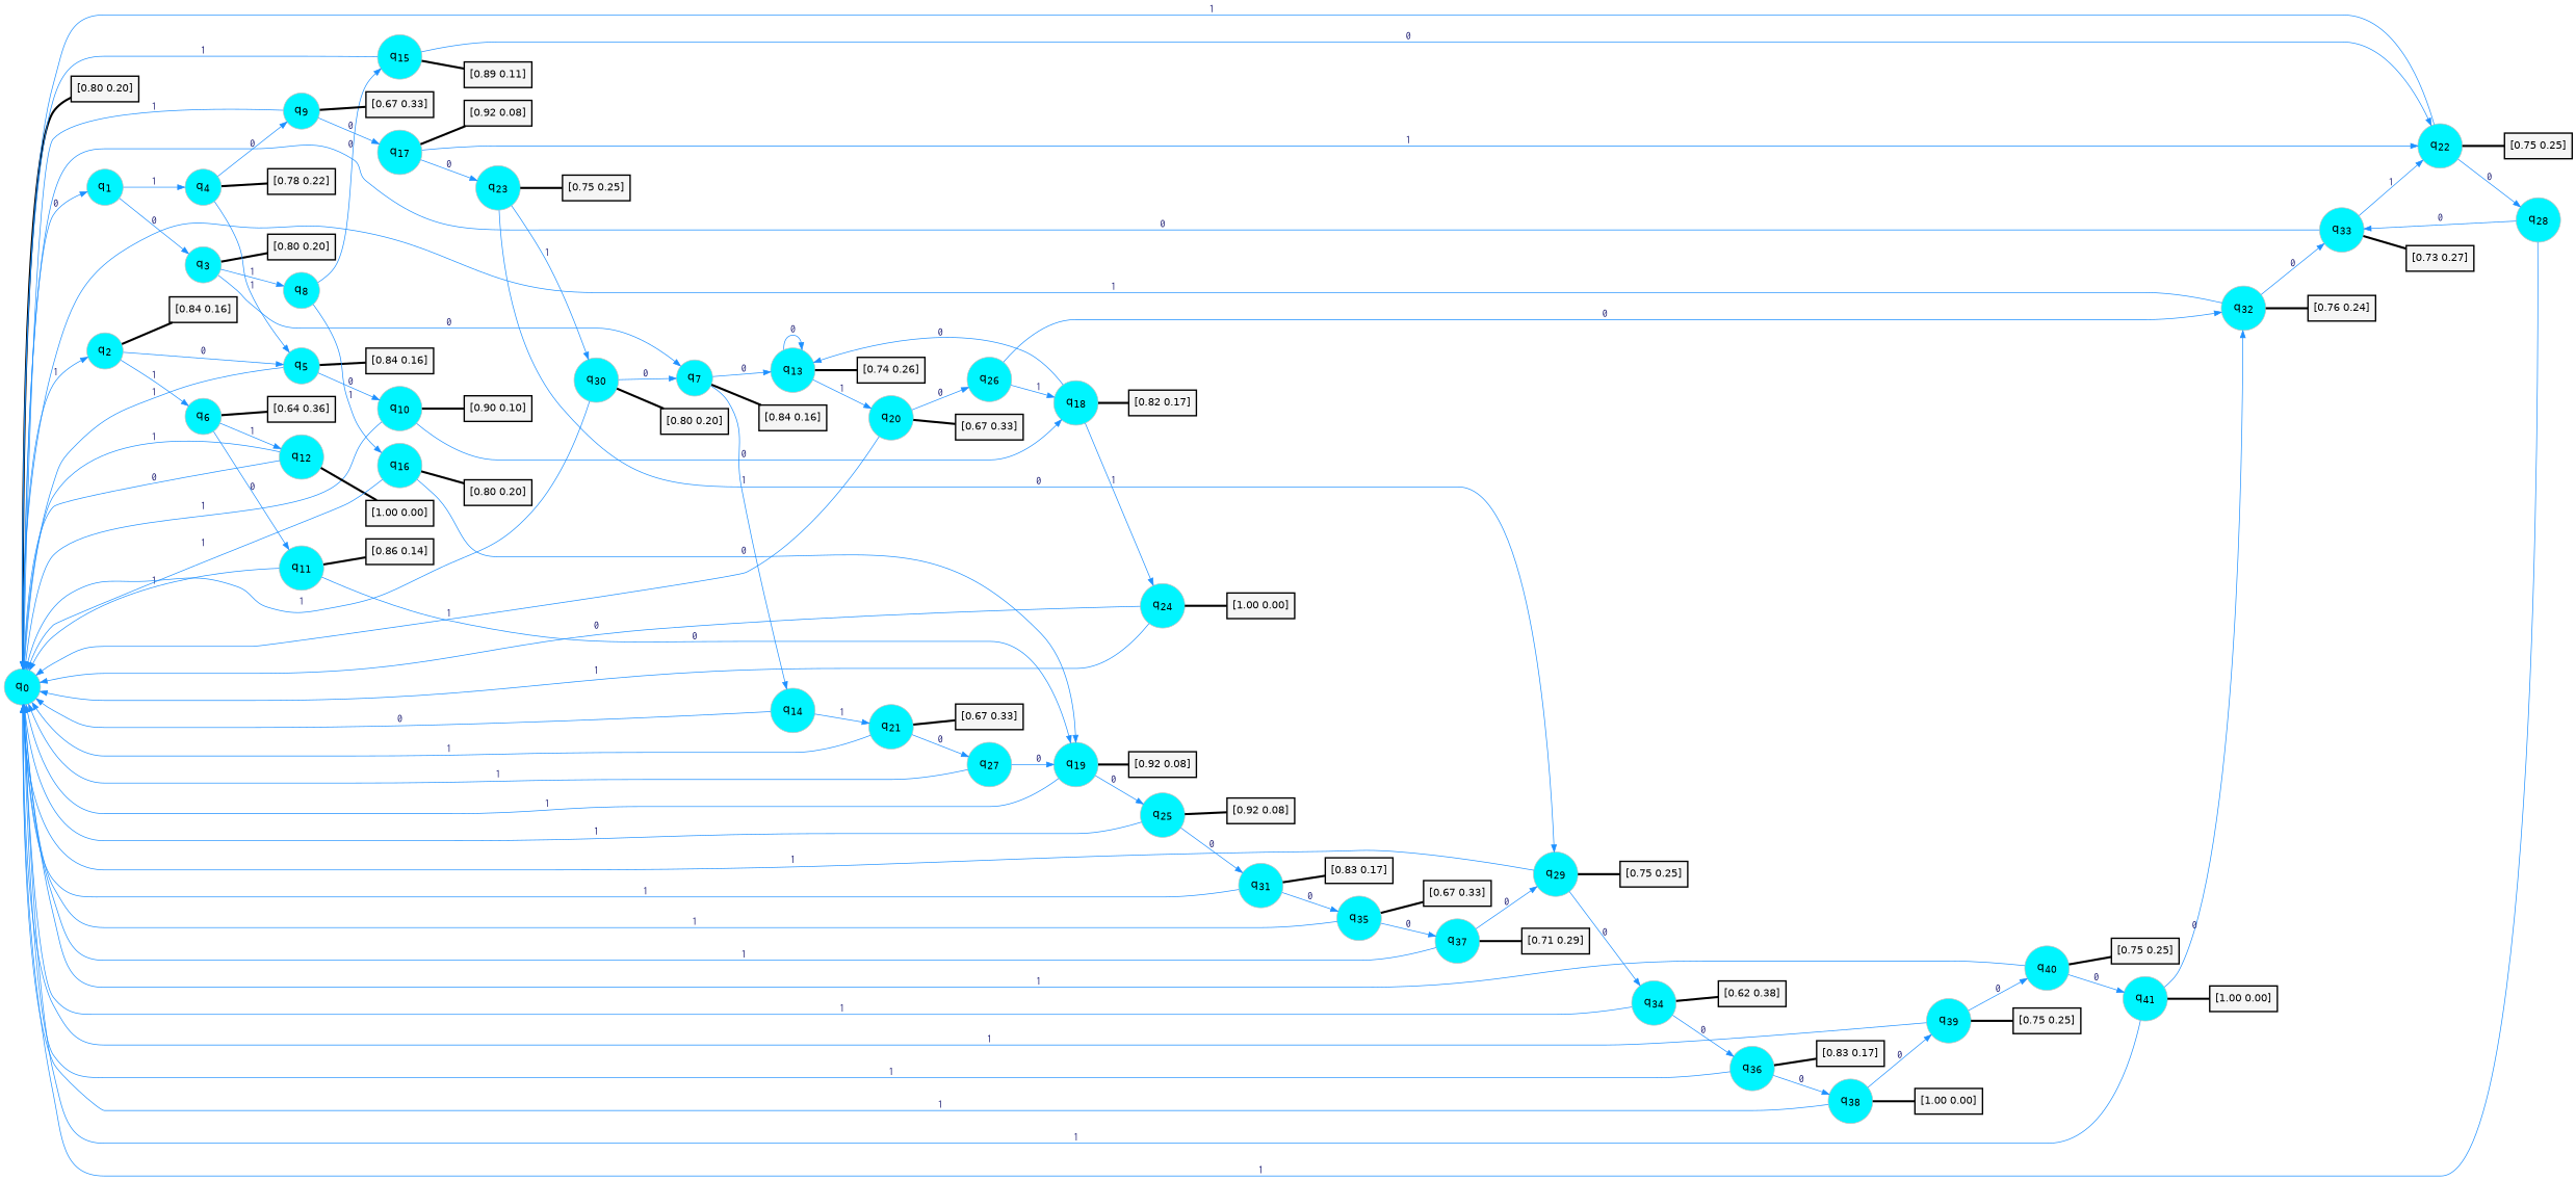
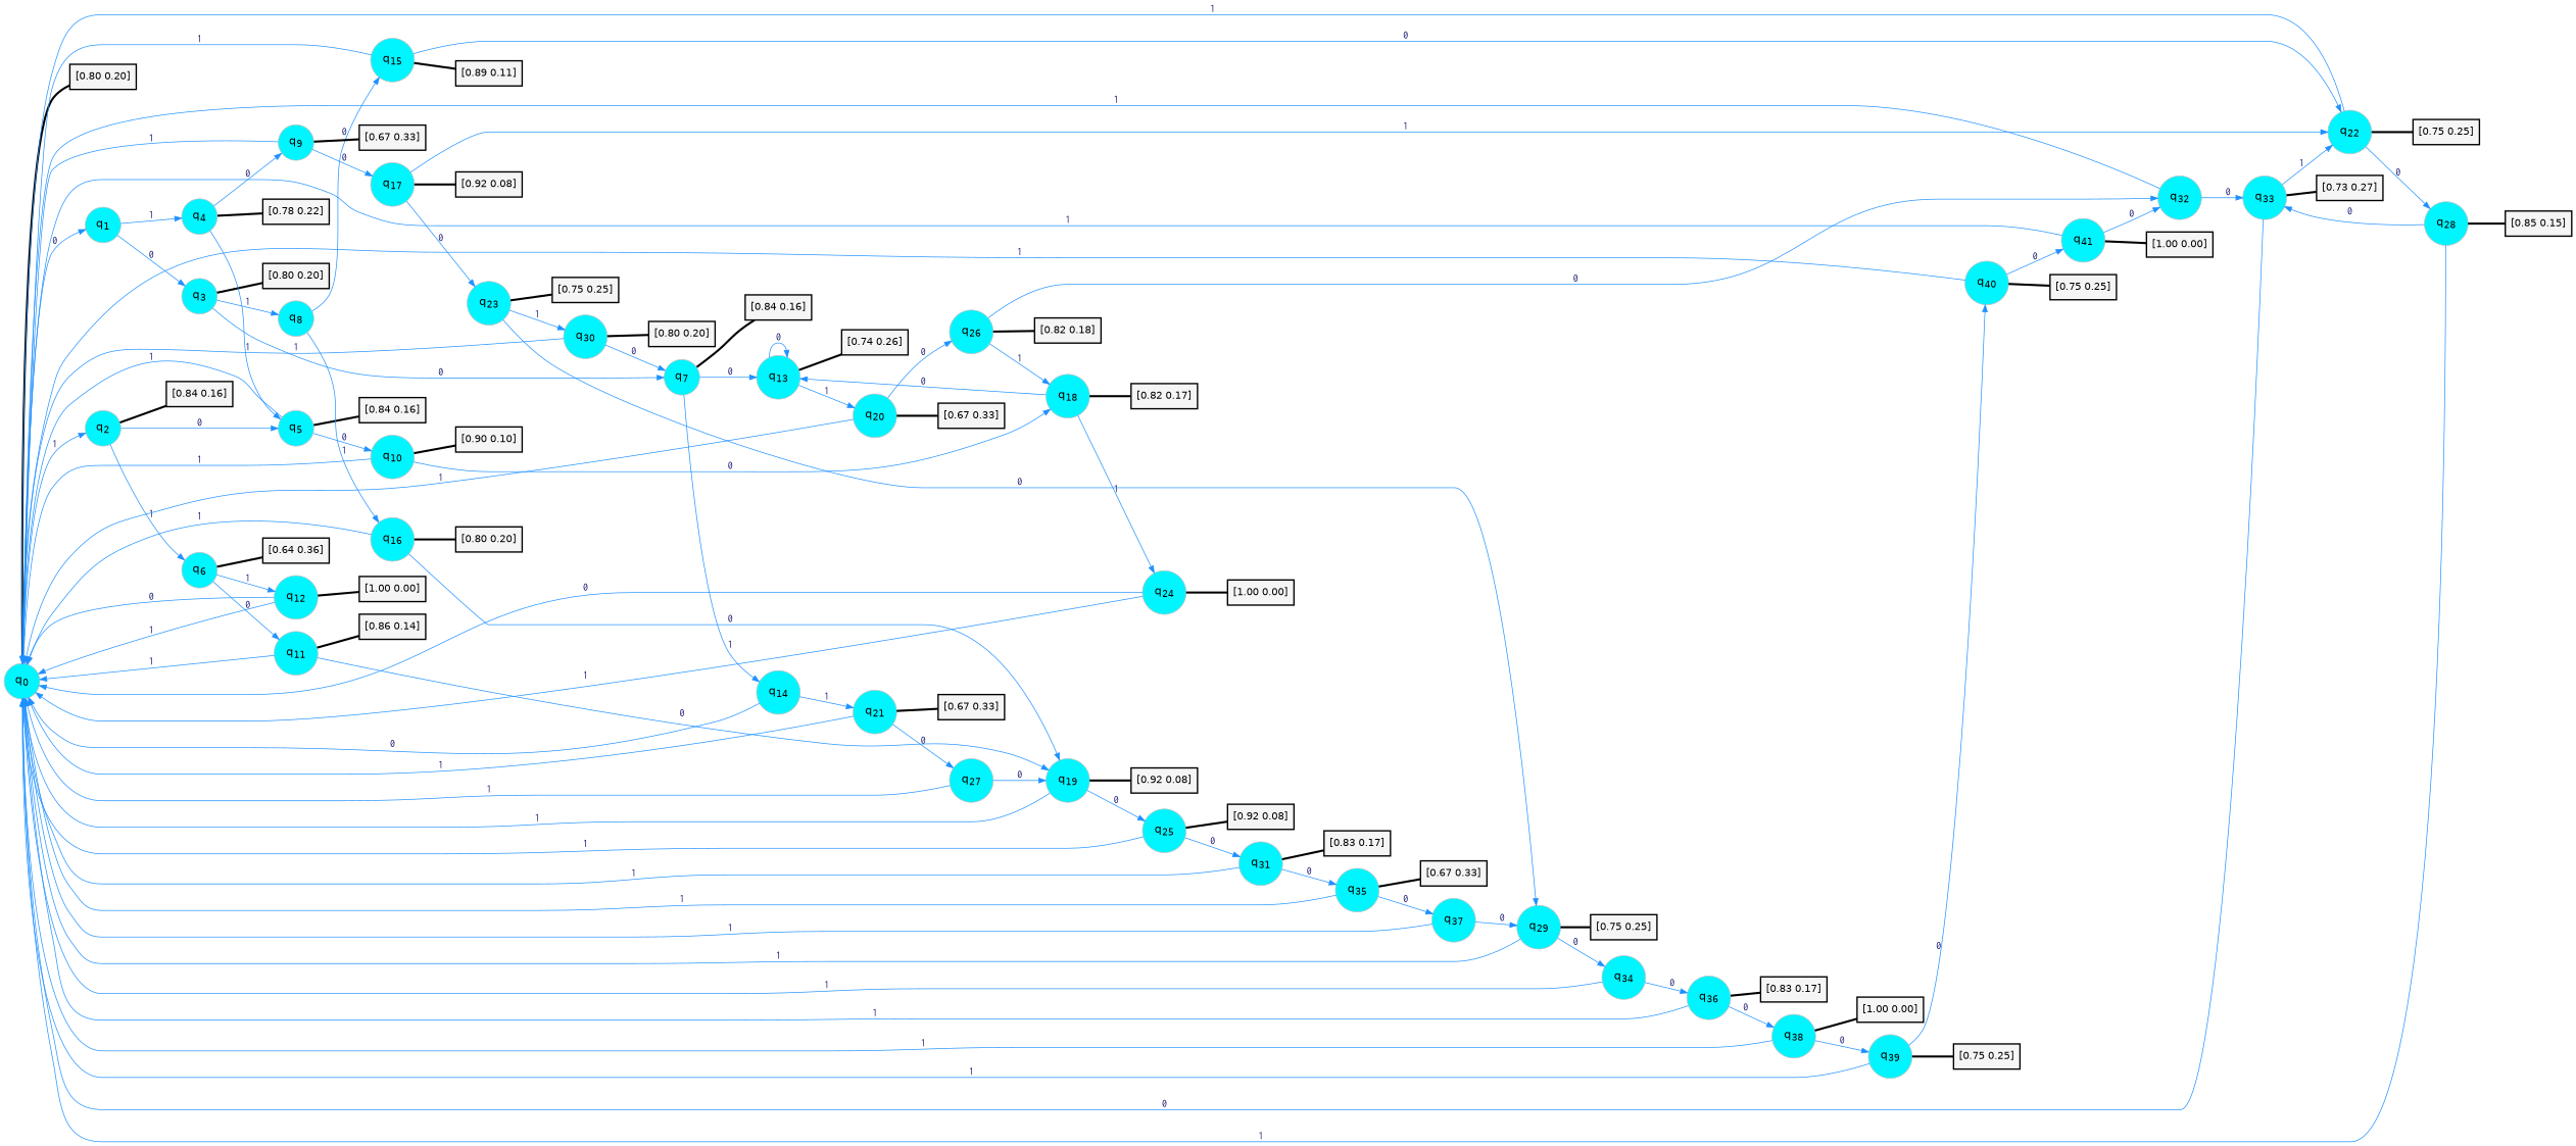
  digraph {
    rankdir=LR
    node [color=gray fillcolor=turquoise1 fontcolor=black fontname=Helvetica fontsize=16 fontweight=bold shape=circle style=filled]
    edge [arrowsize=1 color=dodgerblue1 fontcolor=midnightblue fontname=courier fontweight=bold penwidth=1 style=solid weight=20]
    n1 [label=<q<SUB>0</SUB>>]
    n2 [label=<q<SUB>1</SUB>>]
    n3 [label=<q<SUB>2</SUB>>]
    n4 [color=black fillcolor=whitesmoke fontsize=14 label="[0.80 0.20]" penwidth=2 shape=box]
    n5 [label=<q<SUB>3</SUB>>]
    n6 [label=<q<SUB>4</SUB>>]
    n7 [label=<q<SUB>5</SUB>>]
    n8 [label=<q<SUB>6</SUB>>]
    n9 [color=black fillcolor=whitesmoke fontsize=14 label="[0.84 0.16]" penwidth=2 shape=box]
    n10 [label=<q<SUB>7</SUB>>]
    n11 [label=<q<SUB>8</SUB>>]
    n12 [color=black fillcolor=whitesmoke fontsize=14 label="[0.80 0.20]" penwidth=2 shape=box]
    n13 [label=<q<SUB>9</SUB>>]
    n14 [color=black fillcolor=whitesmoke fontsize=14 label="[0.78 0.22]" penwidth=2 shape=box]
    n15 [label=<q<SUB>10</SUB>>]
    n16 [color=black fillcolor=whitesmoke fontsize=14 label="[0.84 0.16]" penwidth=2 shape=box]
    n17 [label=<q<SUB>11</SUB>>]
    n18 [label=<q<SUB>12</SUB>>]
    n19 [color=black fillcolor=whitesmoke fontsize=14 label="[0.64 0.36]" penwidth=2 shape=box]
    n20 [label=<q<SUB>13</SUB>>]
    n21 [label=<q<SUB>14</SUB>>]
    n22 [color=black fillcolor=whitesmoke fontsize=14 label="[0.84 0.16]" penwidth=2 shape=box]
    n23 [label=<q<SUB>15</SUB>>]
    n24 [label=<q<SUB>16</SUB>>]
    n25 [label=<q<SUB>17</SUB>>]
    n26 [color=black fillcolor=whitesmoke fontsize=14 label="[0.67 0.33]" penwidth=2 shape=box]
    n27 [label=<q<SUB>18</SUB>>]
    n28 [color=black fillcolor=whitesmoke fontsize=14 label="[0.90 0.10]" penwidth=2 shape=box]
    n29 [label=<q<SUB>19</SUB>>]
    n30 [color=black fillcolor=whitesmoke fontsize=14 label="[0.86 0.14]" penwidth=2 shape=box]
    n31 [color=black fillcolor=whitesmoke fontsize=14 label="[1.00 0.00]" penwidth=2 shape=box]
    n32 [label=<q<SUB>20</SUB>>]
    n33 [color=black fillcolor=whitesmoke fontsize=14 label="[0.74 0.26]" penwidth=2 shape=box]
    n34 [label=<q<SUB>21</SUB>>]
    n35 [label=<q<SUB>22</SUB>>]
    n36 [color=black fillcolor=whitesmoke fontsize=14 label="[0.89 0.11]" penwidth=2 shape=box]
    n37 [color=black fillcolor=whitesmoke fontsize=14 label="[0.80 0.20]" penwidth=2 shape=box]
    n38 [label=<q<SUB>23</SUB>>]
    n39 [color=black fillcolor=whitesmoke fontsize=14 label="[0.92 0.08]" penwidth=2 shape=box]
    n40 [label=<q<SUB>24</SUB>>]
    n41 [color=black fillcolor=whitesmoke fontsize=14 label="[0.82 0.17]" penwidth=2 shape=box]
    n42 [label=<q<SUB>25</SUB>>]
    n43 [color=black fillcolor=whitesmoke fontsize=14 label="[0.92 0.08]" penwidth=2 shape=box]
    n44 [label=<q<SUB>26</SUB>>]
    n45 [color=black fillcolor=whitesmoke fontsize=14 label="[0.67 0.33]" penwidth=2 shape=box]
    n46 [label=<q<SUB>27</SUB>>]
    n47 [color=black fillcolor=whitesmoke fontsize=14 label="[0.67 0.33]" penwidth=2 shape=box]
    n48 [label=<q<SUB>28</SUB>>]
    n49 [color=black fillcolor=whitesmoke fontsize=14 label="[0.75 0.25]" penwidth=2 shape=box]
    n50 [label=<q<SUB>29</SUB>>]
    n51 [label=<q<SUB>30</SUB>>]
    n52 [color=black fillcolor=whitesmoke fontsize=14 label="[0.75 0.25]" penwidth=2 shape=box]
    n53 [color=black fillcolor=whitesmoke fontsize=14 label="[1.00 0.00]" penwidth=2 shape=box]
    n54 [label=<q<SUB>31</SUB>>]
    n55 [color=black fillcolor=whitesmoke fontsize=14 label="[0.92 0.08]" penwidth=2 shape=box]
    n56 [label=<q<SUB>32</SUB>>]
+   n57 [color=black fillcolor=whitesmoke fontsize=14 label="[0.82 0.18]" penwidth=2 shape=box]
    n58 [label=<q<SUB>33</SUB>>]
+   n59 [color=black fillcolor=whitesmoke fontsize=14 label="[0.85 0.15]" penwidth=2 shape=box]
    n60 [label=<q<SUB>34</SUB>>]
    n61 [color=black fillcolor=whitesmoke fontsize=14 label="[0.75 0.25]" penwidth=2 shape=box]
    n62 [color=black fillcolor=whitesmoke fontsize=14 label="[0.80 0.20]" penwidth=2 shape=box]
    n63 [label=<q<SUB>35</SUB>>]
    n64 [color=black fillcolor=whitesmoke fontsize=14 label="[0.83 0.17]" penwidth=2 shape=box]
-   n65 [color=black fillcolor=whitesmoke fontsize=14 label="[0.76 0.24]" penwidth=2 shape=box]
    n66 [color=black fillcolor=whitesmoke fontsize=14 label="[0.73 0.27]" penwidth=2 shape=box]
    n67 [label=<q<SUB>36</SUB>>]
-   n68 [color=black fillcolor=whitesmoke fontsize=14 label="[0.62 0.38]" penwidth=2 shape=box]
    n69 [label=<q<SUB>37</SUB>>]
    n70 [color=black fillcolor=whitesmoke fontsize=14 label="[0.67 0.33]" penwidth=2 shape=box]
    n71 [label=<q<SUB>38</SUB>>]
    n72 [color=black fillcolor=whitesmoke fontsize=14 label="[0.83 0.17]" penwidth=2 shape=box]
-   n73 [color=black fillcolor=whitesmoke fontsize=14 label="[0.71 0.29]" penwidth=2 shape=box]
    n74 [label=<q<SUB>39</SUB>>]
    n75 [color=black fillcolor=whitesmoke fontsize=14 label="[1.00 0.00]" penwidth=2 shape=box]
    n76 [label=<q<SUB>40</SUB>>]
    n77 [color=black fillcolor=whitesmoke fontsize=14 label="[0.75 0.25]" penwidth=2 shape=box]
    n78 [label=<q<SUB>41</SUB>>]
    n79 [color=black fillcolor=whitesmoke fontsize=14 label="[0.75 0.25]" penwidth=2 shape=box]
    n80 [color=black fillcolor=whitesmoke fontsize=14 label="[1.00 0.00]" penwidth=2 shape=box]
    n1 -> n2 [label=0]
    n1 -> n3 [label=1]
    n1 -> n4 [arrowhead=none color=black penwidth=3]
    n2 -> n5 [label=0]
    n2 -> n6 [label=1]
    n3 -> n7 [label=0]
    n3 -> n8 [label=1]
    n3 -> n9 [arrowhead=none color=black penwidth=3]
    n5 -> n10 [label=0]
    n5 -> n11 [label=1]
    n5 -> n12 [arrowhead=none color=black penwidth=3]
    n6 -> n7 [label=1]
    n6 -> n13 [label=0]
    n6 -> n14 [arrowhead=none color=black penwidth=3]
    n7 -> n1 [label=1]
    n7 -> n15 [label=0]
    n7 -> n16 [arrowhead=none color=black penwidth=3]
    n8 -> n17 [label=0]
    n8 -> n18 [label=1]
    n8 -> n19 [arrowhead=none color=black penwidth=3]
    n10 -> n20 [label=0]
    n10 -> n21 [label=1]
    n10 -> n22 [arrowhead=none color=black penwidth=3]
    n11 -> n23 [label=0]
    n11 -> n24 [label=1]
    n13 -> n1 [label=1]
    n13 -> n25 [label=0]
    n13 -> n26 [arrowhead=none color=black penwidth=3]
    n15 -> n1 [label=1]
    n15 -> n27 [label=0]
    n15 -> n28 [arrowhead=none color=black penwidth=3]
    n17 -> n1 [label=1]
    n17 -> n29 [label=0]
    n17 -> n30 [arrowhead=none color=black penwidth=3]
    n18 -> n1 [label=0]
    n18 -> n1 [label=1]
    n18 -> n31 [arrowhead=none color=black penwidth=3]
    n20 -> n20 [label=0]
    n20 -> n32 [label=1]
    n20 -> n33 [arrowhead=none color=black penwidth=3]
    n21 -> n1 [label=0]
    n21 -> n34 [label=1]
    n23 -> n1 [label=1]
    n23 -> n35 [label=0]
    n23 -> n36 [arrowhead=none color=black penwidth=3]
    n24 -> n1 [label=1]
    n24 -> n29 [label=0]
    n24 -> n37 [arrowhead=none color=black penwidth=3]
    n25 -> n35 [label=1]
    n25 -> n38 [label=0]
    n25 -> n39 [arrowhead=none color=black penwidth=3]
    n27 -> n20 [label=0]
    n27 -> n40 [label=1]
    n27 -> n41 [arrowhead=none color=black penwidth=3]
    n29 -> n1 [label=1]
    n29 -> n42 [label=0]
    n29 -> n43 [arrowhead=none color=black penwidth=3]
    n32 -> n1 [label=1]
    n32 -> n44 [label=0]
    n32 -> n45 [arrowhead=none color=black penwidth=3]
    n34 -> n1 [label=1]
    n34 -> n46 [label=0]
    n34 -> n47 [arrowhead=none color=black penwidth=3]
    n35 -> n1 [label=1]
    n35 -> n48 [label=0]
    n35 -> n49 [arrowhead=none color=black penwidth=3]
    n38 -> n50 [label=0]
    n38 -> n51 [label=1]
    n38 -> n52 [arrowhead=none color=black penwidth=3]
    n40 -> n1 [label=0]
    n40 -> n1 [label=1]
    n40 -> n53 [arrowhead=none color=black penwidth=3]
    n42 -> n1 [label=1]
    n42 -> n54 [label=0]
    n42 -> n55 [arrowhead=none color=black penwidth=3]
    n44 -> n27 [label=1]
    n44 -> n56 [label=0]
+   n44 -> n57 [arrowhead=none color=black penwidth=3]
    n46 -> n1 [label=1]
    n46 -> n29 [label=0]
    n48 -> n1 [label=1]
    n48 -> n58 [label=0]
+   n48 -> n59 [arrowhead=none color=black penwidth=3]
    n50 -> n1 [label=1]
    n50 -> n60 [label=0]
    n50 -> n61 [arrowhead=none color=black penwidth=3]
    n51 -> n1 [label=1]
    n51 -> n10 [label=0]
    n51 -> n62 [arrowhead=none color=black penwidth=3]
    n54 -> n1 [label=1]
    n54 -> n63 [label=0]
    n54 -> n64 [arrowhead=none color=black penwidth=3]
    n56 -> n1 [label=1]
    n56 -> n58 [label=0]
-   n56 -> n65 [arrowhead=none color=black penwidth=3]
    n58 -> n1 [label=0]
    n58 -> n35 [label=1]
    n58 -> n66 [arrowhead=none color=black penwidth=3]
    n60 -> n1 [label=1]
    n60 -> n67 [label=0]
-   n60 -> n68 [arrowhead=none color=black penwidth=3]
    n63 -> n1 [label=1]
    n63 -> n69 [label=0]
    n63 -> n70 [arrowhead=none color=black penwidth=3]
    n67 -> n1 [label=1]
    n67 -> n71 [label=0]
    n67 -> n72 [arrowhead=none color=black penwidth=3]
    n69 -> n1 [label=1]
    n69 -> n50 [label=0]
-   n69 -> n73 [arrowhead=none color=black penwidth=3]
    n71 -> n1 [label=1]
    n71 -> n74 [label=0]
    n71 -> n75 [arrowhead=none color=black penwidth=3]
    n74 -> n1 [label=1]
    n74 -> n76 [label=0]
    n74 -> n77 [arrowhead=none color=black penwidth=3]
    n76 -> n1 [label=1]
    n76 -> n78 [label=0]
    n76 -> n79 [arrowhead=none color=black penwidth=3]
    n78 -> n1 [label=1]
    n78 -> n56 [label=0]
    n78 -> n80 [arrowhead=none color=black penwidth=3]
  }
